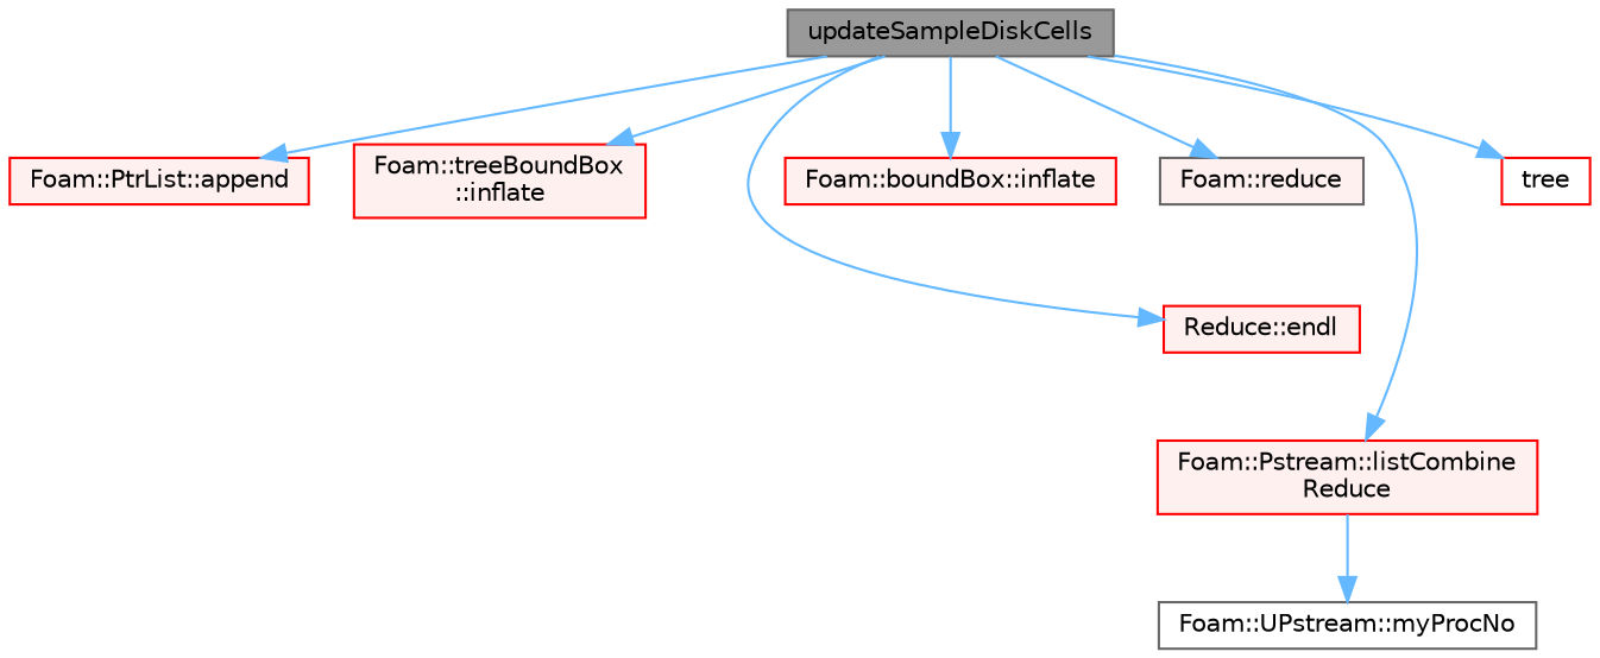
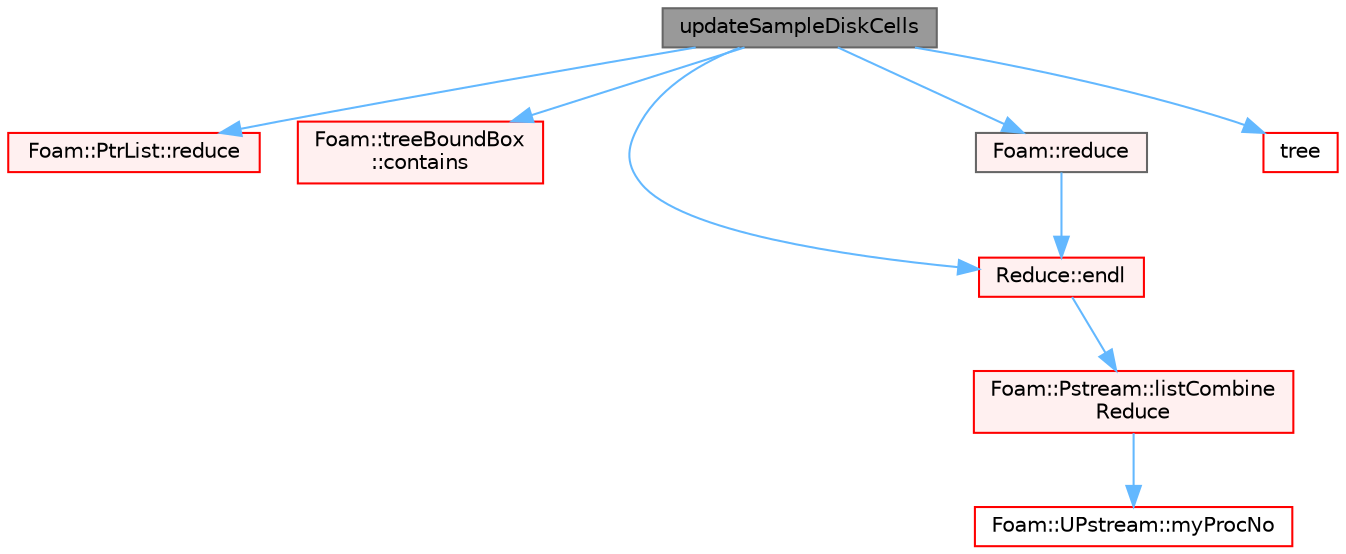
  digraph {
    rankdir=TB
    node [color=red fillcolor="#FFF0F0" fontname=Helvetica fontsize=10 shape=box style=filled]
    edge [color=steelblue1 fontname=Helvetica fontsize=10 labelfontname=Helvetica labelfontsize=10 style=solid]
    n1 [color=gray40 fillcolor=grey60 fontcolor=black height=0.2 label=updateSampleDiskCells width=0.4]
-   n2 [height=0.2 label="Foam::PtrList::append" width=0.4]
-   n3 [height=0.2 label="Foam::treeBoundBox\l::inflate" width=0.4]
+   n2 [height=0.2 label="Foam::PtrList::reduce" width=0.4]
+   n3 [height=0.2 label="Foam::treeBoundBox\l::contains" width=0.4]
    n4 [height=0.2 label="Reduce::endl" width=0.4]
-   n5 [height=0.2 label="Foam::boundBox::inflate" width=0.4]
    n6 [height=0.2 label="Foam::Pstream::listCombine\lReduce" width=0.4]
    n7 [color=grey40 height=0.2 label="Foam::reduce" width=0.4]
    n8 [fillcolor=white height=0.2 label=tree width=0.4]
-   n9 [color=grey40 fillcolor=white height=0.2 label="Foam::UPstream::myProcNo" width=0.4]
+   n9 [fillcolor=white height=0.2 label="Foam::UPstream::myProcNo" width=0.4]
    n1 -> n2
    n1 -> n3
    n1 -> n4
-   n1 -> n5
-   n1 -> n6
+   n4 -> n6
    n1 -> n7
    n1 -> n8
    n6 -> n9
+   n7 -> n4
  }
